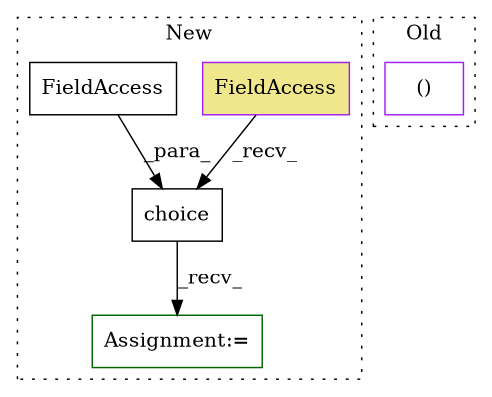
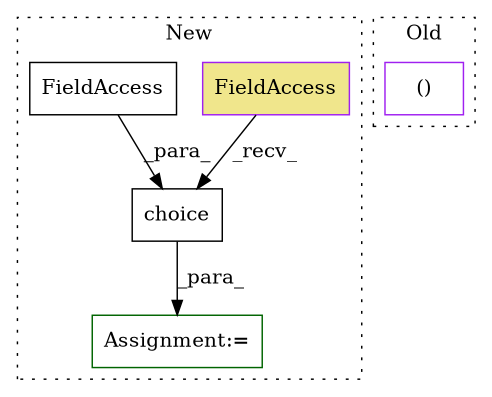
  digraph {
    node [a=22 l=12 shape=box style=filled fillcolor=white color=black]
    n1 [a=32 l="7,1" label=choice s="1419,1465"]
    n2 [a=7 l=1 label="Assignment:=" s=1405 color=darkgreen]
    n3 [label=FieldAccess s=1406 fillcolor=khaki color=purple]
    n4 [label=FieldAccess s=1447]
    n5 [a=106 l=41 label="()" s=1493 color=purple]
    subgraph cluster_1 {
      label=New
      style=dotted
      n1
      n2
      n3
      n4
    }
    subgraph cluster_2 {
      label=Old
      style=dotted
      n5
    }
-   n1 -> n2 [label=_recv_]
+   n1 -> n2 [label=_para_]
    n3 -> n1 [label=_recv_]
    n4 -> n1 [label=_para_]
  }
